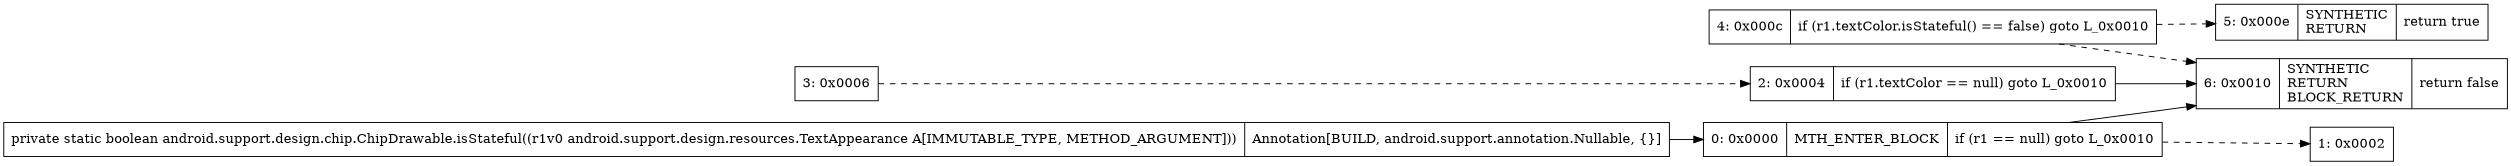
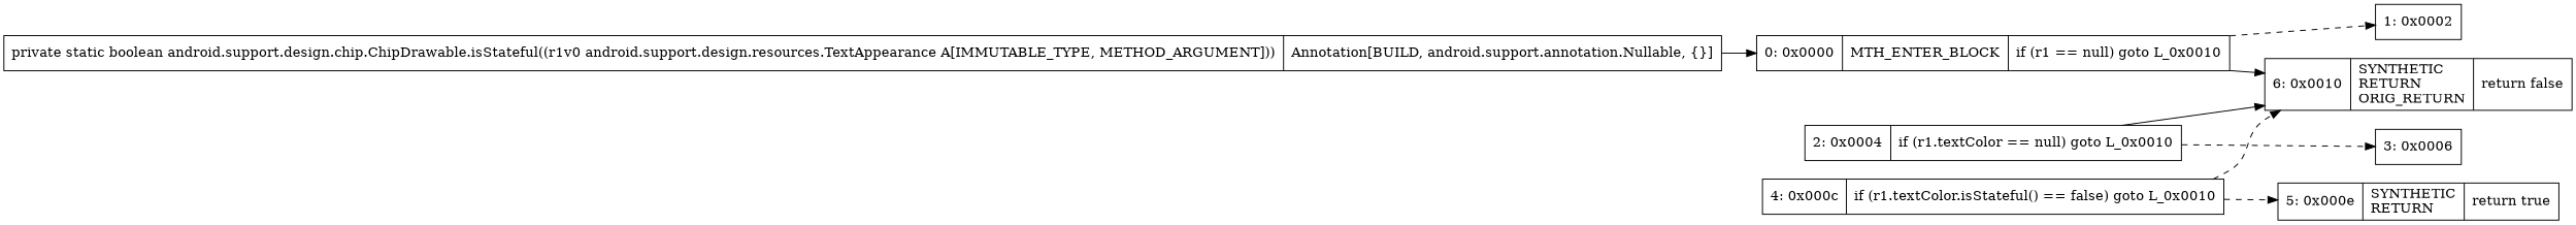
  digraph {
    rankdir=LR
    node [shape=record]
    edge [style=dashed]
    n1 [label="{0\:\ 0x0000|MTH_ENTER_BLOCK\l|if (r1 == null) goto L_0x0010\l}"]
    n2 [label="{1\:\ 0x0002}"]
-   n3 [label="{6\:\ 0x0010|SYNTHETIC\lRETURN\lBLOCK_RETURN\l|return false\l}"]
+   n3 [label="{6\:\ 0x0010|SYNTHETIC\lRETURN\lORIG_RETURN\l|return false\l}"]
    n4 [label="{2\:\ 0x0004|if (r1.textColor == null) goto L_0x0010\l}"]
    n5 [label="{3\:\ 0x0006}"]
    n6 [label="{4\:\ 0x000c|if (r1.textColor.isStateful() == false) goto L_0x0010\l}"]
    n7 [label="{5\:\ 0x000e|SYNTHETIC\lRETURN\l|return true\l}"]
    n8 [label="{private static boolean android.support.design.chip.ChipDrawable.isStateful((r1v0 android.support.design.resources.TextAppearance A[IMMUTABLE_TYPE, METHOD_ARGUMENT]))  | Annotation[BUILD, android.support.annotation.Nullable, \{\}]\l}"]
    n1 -> n2
    n1 -> n3 [style=""]
    n4 -> n3 [style=""]
-   n5 -> n4
+   n4 -> n5
    n6 -> n3
    n6 -> n7
    n8 -> n1 [style=""]
  }
